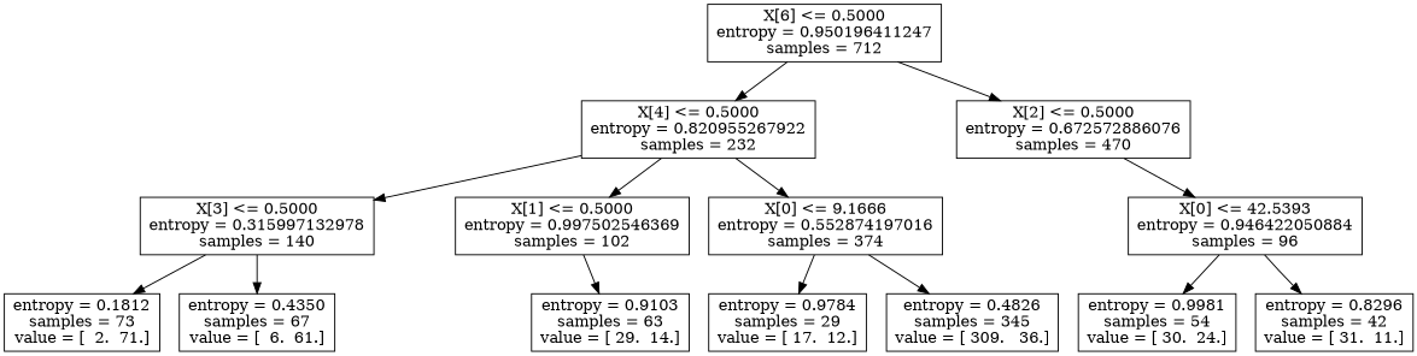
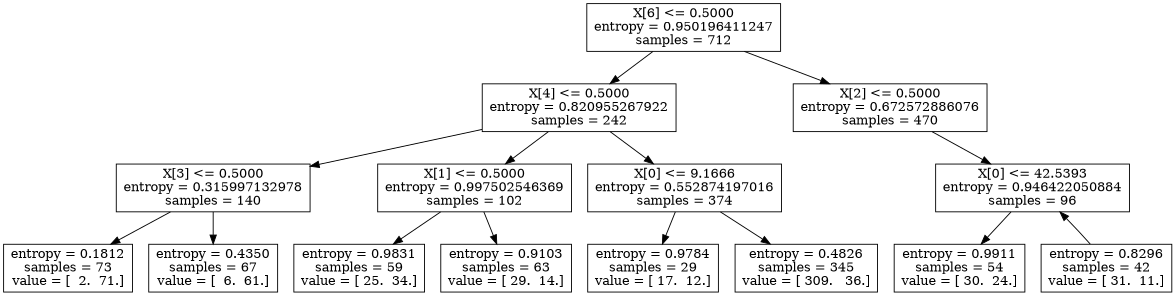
  digraph {
    node [shape=box]
    n1 [label="X[6] <= 0.5000\nentropy = 0.950196411247\nsamples = 712"]
-   n2 [label="X[4] <= 0.5000\nentropy = 0.820955267922\nsamples = 232"]
+   n2 [label="X[4] <= 0.5000\nentropy = 0.820955267922\nsamples = 242"]
    n3 [label="X[2] <= 0.5000\nentropy = 0.672572886076\nsamples = 470"]
    n4 [label="X[3] <= 0.5000\nentropy = 0.315997132978\nsamples = 140"]
    n5 [label="X[1] <= 0.5000\nentropy = 0.997502546369\nsamples = 102"]
    n6 [label="X[0] <= 9.1666\nentropy = 0.552874197016\nsamples = 374"]
    n7 [label="X[0] <= 42.5393\nentropy = 0.946422050884\nsamples = 96"]
    n8 [label="entropy = 0.1812\nsamples = 73\nvalue = [  2.  71.]"]
    n9 [label="entropy = 0.4350\nsamples = 67\nvalue = [  6.  61.]"]
+   n10 [label="entropy = 0.9831\nsamples = 59\nvalue = [ 25.  34.]"]
    n11 [label="entropy = 0.9103\nsamples = 63\nvalue = [ 29.  14.]"]
    n12 [label="entropy = 0.9784\nsamples = 29\nvalue = [ 17.  12.]"]
    n13 [label="entropy = 0.4826\nsamples = 345\nvalue = [ 309.   36.]"]
-   n14 [label="entropy = 0.9981\nsamples = 54\nvalue = [ 30.  24.]"]
+   n14 [label="entropy = 0.9911\nsamples = 54\nvalue = [ 30.  24.]"]
    n15 [label="entropy = 0.8296\nsamples = 42\nvalue = [ 31.  11.]"]
    n1 -> n2
    n1 -> n3
    n2 -> n4
    n2 -> n5
    n2 -> n6
    n3 -> n7
    n4 -> n8
    n4 -> n9
+   n5 -> n10
    n5 -> n11
    n6 -> n12
    n6 -> n13
    n7 -> n14
-   n7 -> n15
+   n15 -> n7
  }
